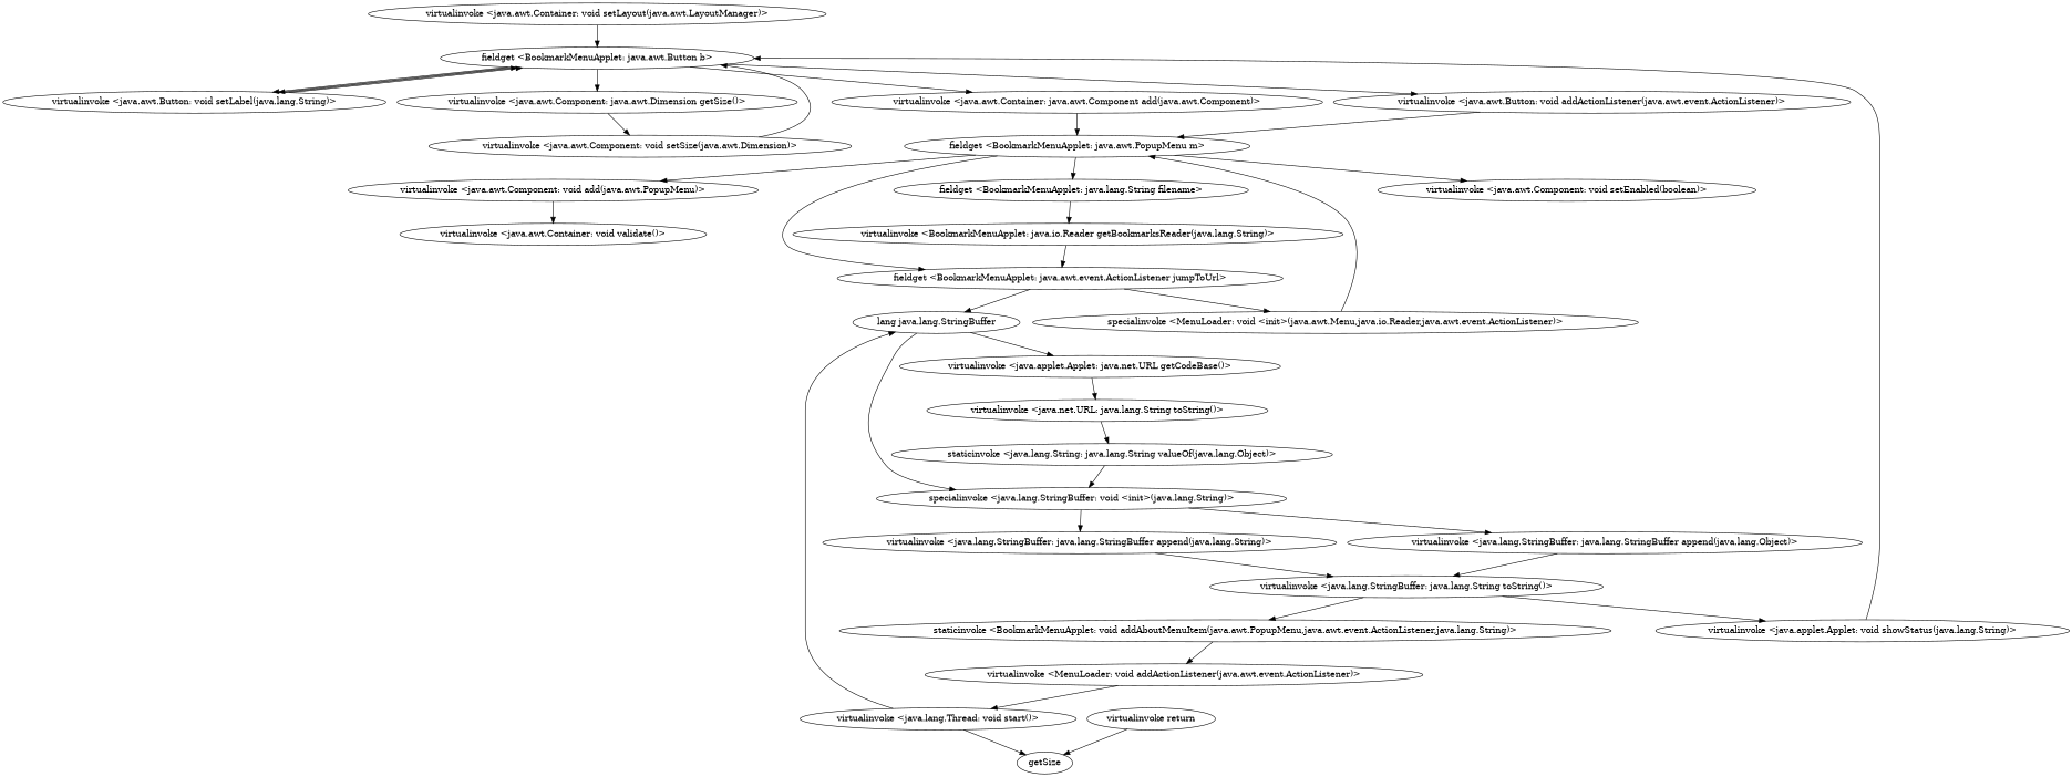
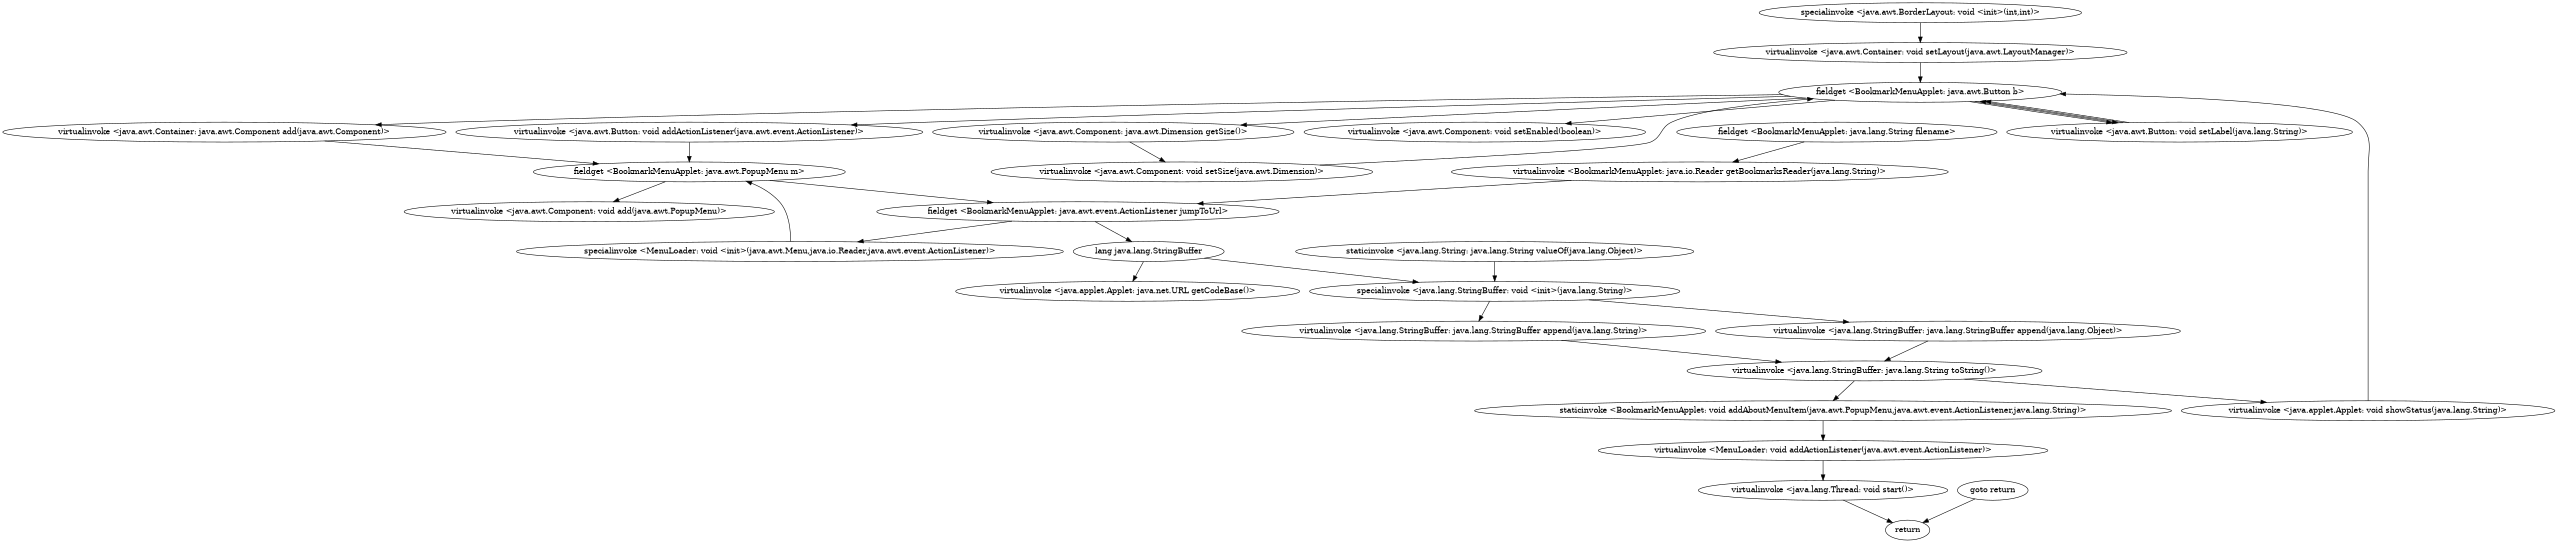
  digraph {
+   "specialinvoke <java.awt.BorderLayout: void <init>(int,int)>"
    "virtualinvoke <java.awt.Container: void setLayout(java.awt.LayoutManager)>"
    "fieldget <BookmarkMenuApplet: java.awt.Button b>"
    "virtualinvoke <java.awt.Button: void setLabel(java.lang.String)>"
    "virtualinvoke <java.awt.Component: java.awt.Dimension getSize()>"
    "virtualinvoke <java.awt.Container: java.awt.Component add(java.awt.Component)>"
    "virtualinvoke <java.awt.Button: void addActionListener(java.awt.event.ActionListener)>"
    "virtualinvoke <java.awt.Component: void setEnabled(boolean)>"
    "virtualinvoke <java.awt.Component: void setSize(java.awt.Dimension)>"
    "fieldget <BookmarkMenuApplet: java.awt.PopupMenu m>"
    "virtualinvoke <java.awt.Component: void add(java.awt.PopupMenu)>"
    "fieldget <BookmarkMenuApplet: java.lang.String filename>"
    "fieldget <BookmarkMenuApplet: java.awt.event.ActionListener jumpToUrl>"
-   "virtualinvoke <java.awt.Container: void validate()>"
    "virtualinvoke <BookmarkMenuApplet: java.io.Reader getBookmarksReader(java.lang.String)>"
    "specialinvoke <MenuLoader: void <init>(java.awt.Menu,java.io.Reader,java.awt.event.ActionListener)>"
    n17 [label="lang java.lang.StringBuffer"]
    "virtualinvoke <java.applet.Applet: java.net.URL getCodeBase()>"
    "specialinvoke <java.lang.StringBuffer: void <init>(java.lang.String)>"
-   "virtualinvoke <java.net.URL: java.lang.String toString()>"
    "virtualinvoke <java.lang.StringBuffer: java.lang.StringBuffer append(java.lang.String)>"
    "virtualinvoke <java.lang.StringBuffer: java.lang.StringBuffer append(java.lang.Object)>"
    "staticinvoke <java.lang.String: java.lang.String valueOf(java.lang.Object)>"
    "virtualinvoke <java.lang.StringBuffer: java.lang.String toString()>"
    "staticinvoke <BookmarkMenuApplet: void addAboutMenuItem(java.awt.PopupMenu,java.awt.event.ActionListener,java.lang.String)>"
    "virtualinvoke <java.applet.Applet: void showStatus(java.lang.String)>"
    "virtualinvoke <MenuLoader: void addActionListener(java.awt.event.ActionListener)>"
    "virtualinvoke <java.lang.Thread: void start()>"
-   return [label=getSize]
-   "goto return" [label="virtualinvoke return"]
+   return
+   "goto return"
+   "specialinvoke <java.awt.BorderLayout: void <init>(int,int)>" -> "virtualinvoke <java.awt.Container: void setLayout(java.awt.LayoutManager)>"
    "virtualinvoke <java.awt.Container: void setLayout(java.awt.LayoutManager)>" -> "fieldget <BookmarkMenuApplet: java.awt.Button b>"
    "fieldget <BookmarkMenuApplet: java.awt.Button b>" -> "virtualinvoke <java.awt.Button: void setLabel(java.lang.String)>"
    "fieldget <BookmarkMenuApplet: java.awt.Button b>" -> "virtualinvoke <java.awt.Button: void setLabel(java.lang.String)>"
    "fieldget <BookmarkMenuApplet: java.awt.Button b>" -> "virtualinvoke <java.awt.Component: java.awt.Dimension getSize()>"
    "fieldget <BookmarkMenuApplet: java.awt.Button b>" -> "virtualinvoke <java.awt.Container: java.awt.Component add(java.awt.Component)>"
    "fieldget <BookmarkMenuApplet: java.awt.Button b>" -> "virtualinvoke <java.awt.Button: void addActionListener(java.awt.event.ActionListener)>"
-   "fieldget <BookmarkMenuApplet: java.awt.PopupMenu m>" -> "virtualinvoke <java.awt.Component: void setEnabled(boolean)>"
+   "fieldget <BookmarkMenuApplet: java.awt.Button b>" -> "virtualinvoke <java.awt.Component: void setEnabled(boolean)>"
    "virtualinvoke <java.awt.Button: void setLabel(java.lang.String)>" -> "fieldget <BookmarkMenuApplet: java.awt.Button b>"
    "virtualinvoke <java.awt.Button: void setLabel(java.lang.String)>" -> "fieldget <BookmarkMenuApplet: java.awt.Button b>"
    "virtualinvoke <java.awt.Component: java.awt.Dimension getSize()>" -> "virtualinvoke <java.awt.Component: void setSize(java.awt.Dimension)>"
    "virtualinvoke <java.awt.Container: java.awt.Component add(java.awt.Component)>" -> "fieldget <BookmarkMenuApplet: java.awt.PopupMenu m>"
    "virtualinvoke <java.awt.Button: void addActionListener(java.awt.event.ActionListener)>" -> "fieldget <BookmarkMenuApplet: java.awt.PopupMenu m>"
    "virtualinvoke <java.awt.Component: void setSize(java.awt.Dimension)>" -> "fieldget <BookmarkMenuApplet: java.awt.Button b>"
    "fieldget <BookmarkMenuApplet: java.awt.PopupMenu m>" -> "virtualinvoke <java.awt.Component: void add(java.awt.PopupMenu)>"
-   "fieldget <BookmarkMenuApplet: java.awt.PopupMenu m>" -> "fieldget <BookmarkMenuApplet: java.lang.String filename>"
    "fieldget <BookmarkMenuApplet: java.awt.PopupMenu m>" -> "fieldget <BookmarkMenuApplet: java.awt.event.ActionListener jumpToUrl>"
-   "virtualinvoke <java.awt.Component: void add(java.awt.PopupMenu)>" -> "virtualinvoke <java.awt.Container: void validate()>"
    "fieldget <BookmarkMenuApplet: java.lang.String filename>" -> "virtualinvoke <BookmarkMenuApplet: java.io.Reader getBookmarksReader(java.lang.String)>"
    "fieldget <BookmarkMenuApplet: java.awt.event.ActionListener jumpToUrl>" -> "specialinvoke <MenuLoader: void <init>(java.awt.Menu,java.io.Reader,java.awt.event.ActionListener)>"
    "fieldget <BookmarkMenuApplet: java.awt.event.ActionListener jumpToUrl>" -> n17
    "virtualinvoke <BookmarkMenuApplet: java.io.Reader getBookmarksReader(java.lang.String)>" -> "fieldget <BookmarkMenuApplet: java.awt.event.ActionListener jumpToUrl>"
    "specialinvoke <MenuLoader: void <init>(java.awt.Menu,java.io.Reader,java.awt.event.ActionListener)>" -> "fieldget <BookmarkMenuApplet: java.awt.PopupMenu m>"
    n17 -> "virtualinvoke <java.applet.Applet: java.net.URL getCodeBase()>"
    n17 -> "specialinvoke <java.lang.StringBuffer: void <init>(java.lang.String)>"
-   "virtualinvoke <java.applet.Applet: java.net.URL getCodeBase()>" -> "virtualinvoke <java.net.URL: java.lang.String toString()>"
    "specialinvoke <java.lang.StringBuffer: void <init>(java.lang.String)>" -> "virtualinvoke <java.lang.StringBuffer: java.lang.StringBuffer append(java.lang.String)>"
    "specialinvoke <java.lang.StringBuffer: void <init>(java.lang.String)>" -> "virtualinvoke <java.lang.StringBuffer: java.lang.StringBuffer append(java.lang.Object)>"
-   "virtualinvoke <java.net.URL: java.lang.String toString()>" -> "staticinvoke <java.lang.String: java.lang.String valueOf(java.lang.Object)>"
    "virtualinvoke <java.lang.StringBuffer: java.lang.StringBuffer append(java.lang.String)>" -> "virtualinvoke <java.lang.StringBuffer: java.lang.String toString()>"
    "virtualinvoke <java.lang.StringBuffer: java.lang.StringBuffer append(java.lang.Object)>" -> "virtualinvoke <java.lang.StringBuffer: java.lang.String toString()>"
    "staticinvoke <java.lang.String: java.lang.String valueOf(java.lang.Object)>" -> "specialinvoke <java.lang.StringBuffer: void <init>(java.lang.String)>"
    "virtualinvoke <java.lang.StringBuffer: java.lang.String toString()>" -> "staticinvoke <BookmarkMenuApplet: void addAboutMenuItem(java.awt.PopupMenu,java.awt.event.ActionListener,java.lang.String)>"
    "virtualinvoke <java.lang.StringBuffer: java.lang.String toString()>" -> "virtualinvoke <java.applet.Applet: void showStatus(java.lang.String)>"
    "staticinvoke <BookmarkMenuApplet: void addAboutMenuItem(java.awt.PopupMenu,java.awt.event.ActionListener,java.lang.String)>" -> "virtualinvoke <MenuLoader: void addActionListener(java.awt.event.ActionListener)>"
    "virtualinvoke <java.applet.Applet: void showStatus(java.lang.String)>" -> "fieldget <BookmarkMenuApplet: java.awt.Button b>"
    "virtualinvoke <MenuLoader: void addActionListener(java.awt.event.ActionListener)>" -> "virtualinvoke <java.lang.Thread: void start()>"
-   "virtualinvoke <java.lang.Thread: void start()>" -> n17
    "virtualinvoke <java.lang.Thread: void start()>" -> return
    "goto return" -> return
  }
